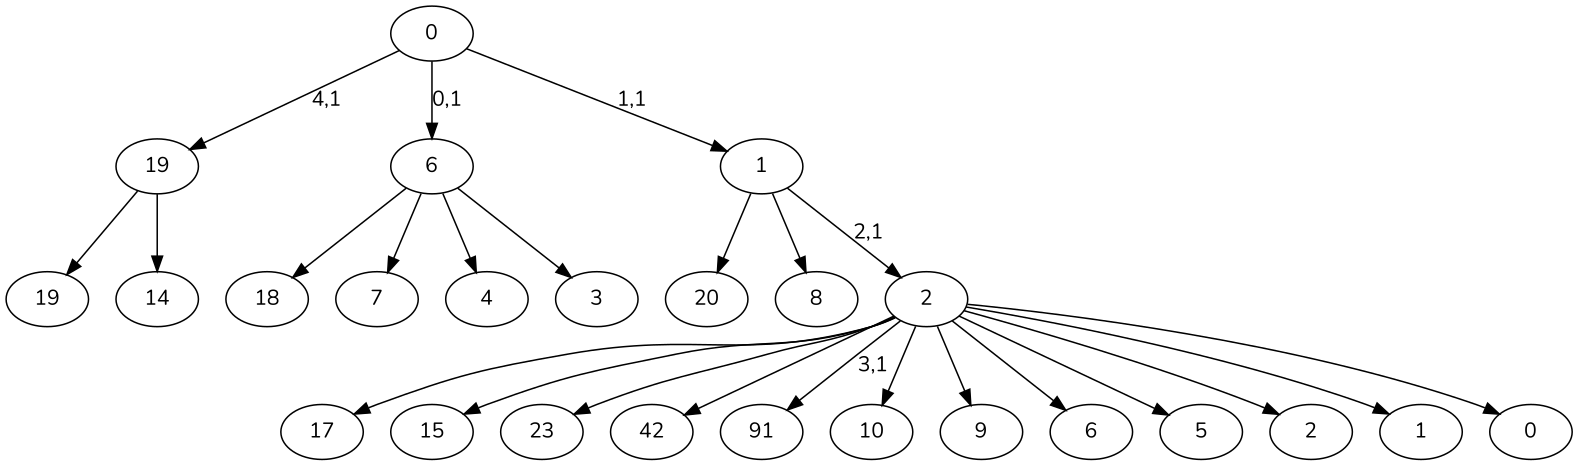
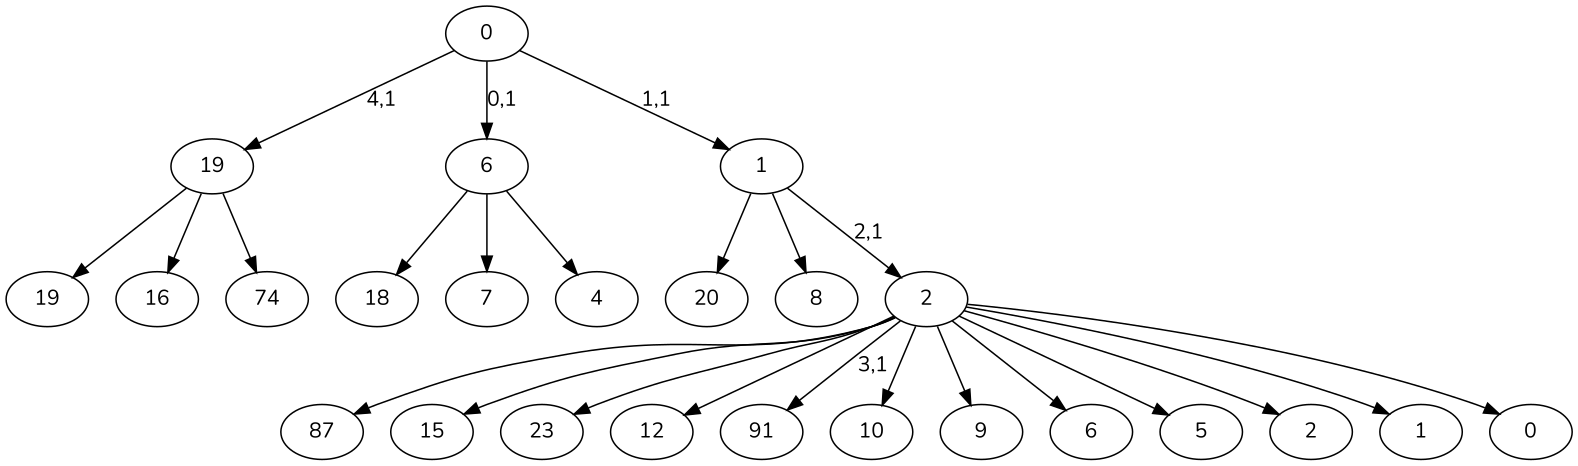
  digraph {
    fontname=Nunito
    node [fontname=Nunito]
    edge [fontname=Nunito]
    n1 [label=20]
    n2 [label=19]
    n3 [label=18]
-   n4 [label=17]
+   n4 [label=87]
+   n5 [label=16]
    n6 [label=15]
-   n7 [label=14]
+   n7 [label=74]
    19
    n9 [label=23]
-   n10 [label=42]
+   n10 [label=12]
    n11 [label=91]
    n12 [label=10]
    n13 [label=9]
    n14 [label=8]
    n15 [label=7]
    n16 [label=6]
    n17 [label=5]
    n18 [label=4]
-   n19 [label=3]
    6
    n21 [label=2]
    n22 [label=1]
    n23 [label=0]
    2
    1
    0
    19 -> n2
+   19 -> n5
    19 -> n7
    6 -> n3
    6 -> n15
    6 -> n18
-   6 -> n19
    2 -> n4
    2 -> n6
    2 -> n9
    2 -> n10
    2 -> n11 [label="3,1"]
    2 -> n12
    2 -> n13
    2 -> n16
    2 -> n17
    2 -> n21
    2 -> n22
    2 -> n23
    1 -> n1
    1 -> n14
    1 -> 2 [label="2,1"]
    0 -> 19 [label="4,1"]
    0 -> 6 [label="0,1"]
    0 -> 1 [label="1,1"]
  }
